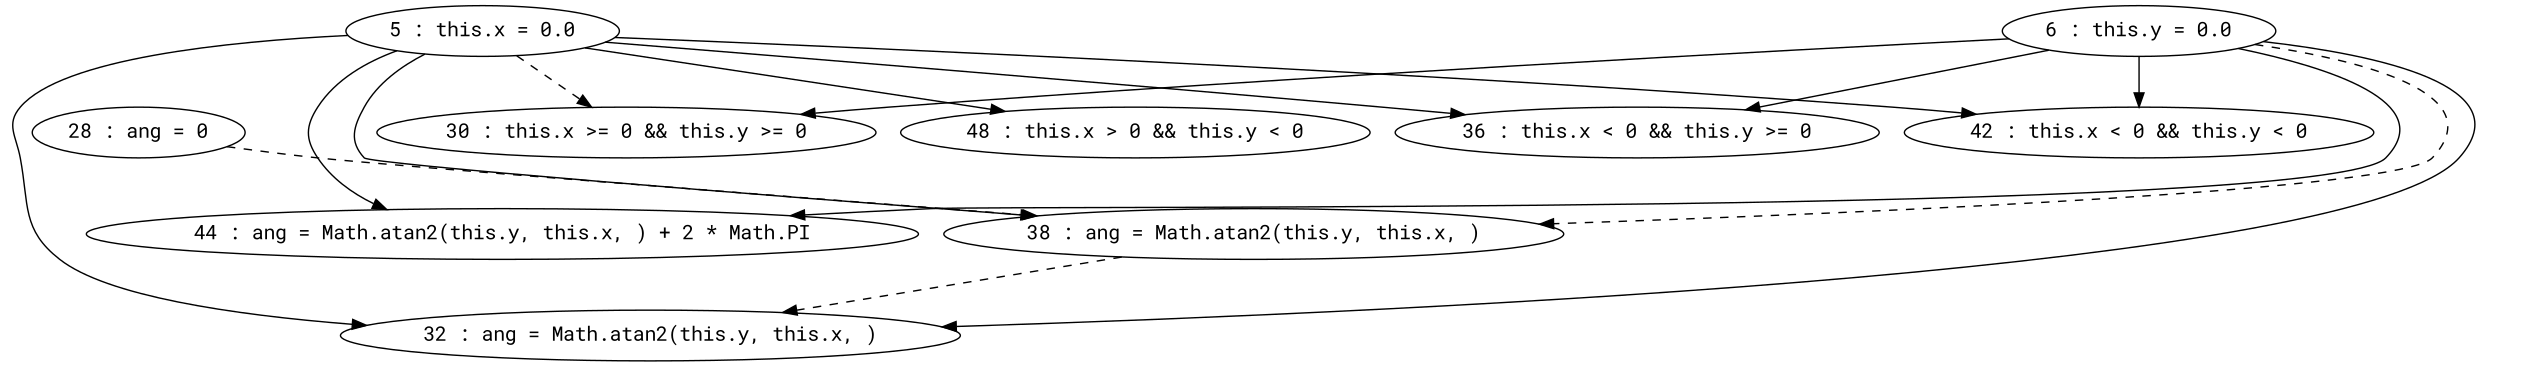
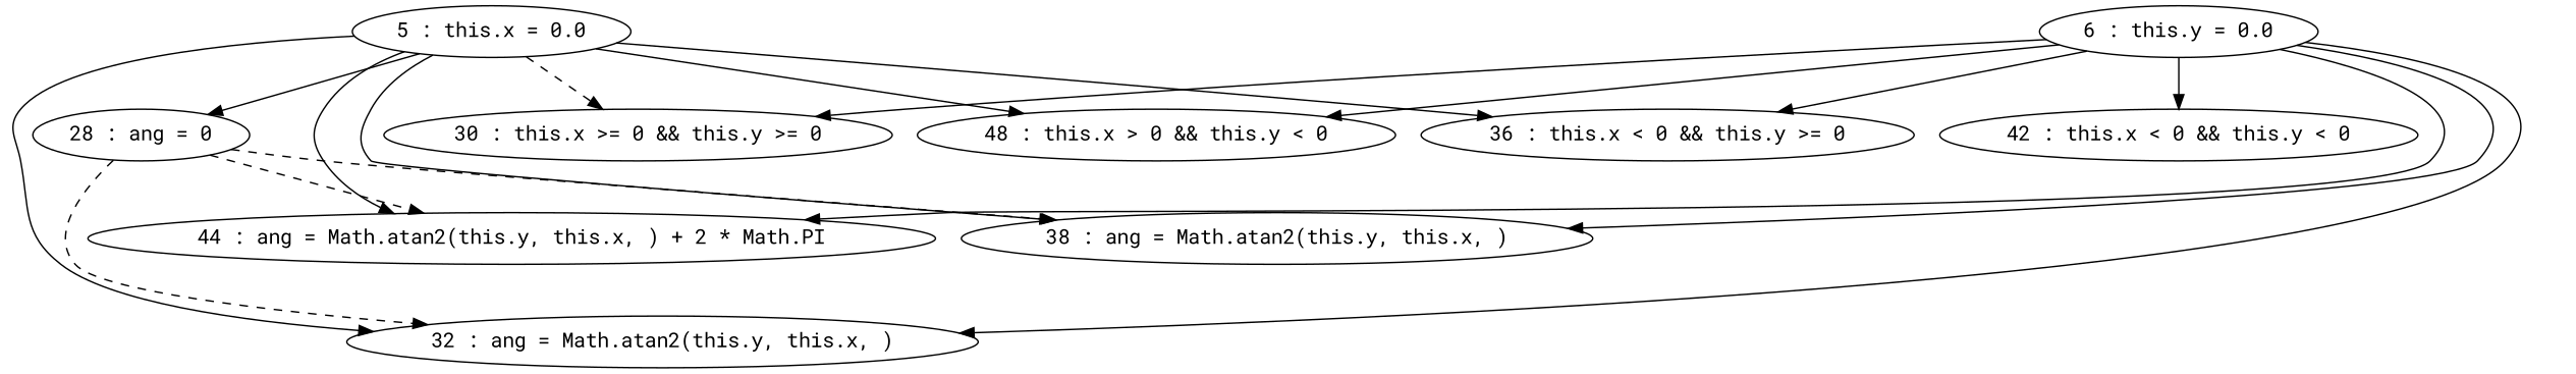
  digraph {
    fontname="Roboto Mono"
    node [fontname="Roboto Mono"]
    edge [fontname="Roboto Mono"]
    "5 : this.x = 0.0"
    "42 : this.x < 0 && this.y < 0"
    "30 : this.x >= 0 && this.y >= 0"
    "38 : ang = Math.atan2(this.y, this.x, )"
    "48 : this.x > 0 && this.y < 0"
    "36 : this.x < 0 && this.y >= 0"
    "44 : ang = Math.atan2(this.y, this.x, ) + 2 * Math.PI"
    "32 : ang = Math.atan2(this.y, this.x, )"
    "6 : this.y = 0.0"
    "28 : ang = 0"
-   "5 : this.x = 0.0" -> "42 : this.x < 0 && this.y < 0"
+   "5 : this.x = 0.0" -> "28 : ang = 0"
    "5 : this.x = 0.0" -> "30 : this.x >= 0 && this.y >= 0" [style=dashed]
    "5 : this.x = 0.0" -> "38 : ang = Math.atan2(this.y, this.x, )"
    "5 : this.x = 0.0" -> "48 : this.x > 0 && this.y < 0"
    "5 : this.x = 0.0" -> "36 : this.x < 0 && this.y >= 0"
    "5 : this.x = 0.0" -> "44 : ang = Math.atan2(this.y, this.x, ) + 2 * Math.PI"
    "5 : this.x = 0.0" -> "32 : ang = Math.atan2(this.y, this.x, )"
    "6 : this.y = 0.0" -> "42 : this.x < 0 && this.y < 0"
    "6 : this.y = 0.0" -> "30 : this.x >= 0 && this.y >= 0"
-   "6 : this.y = 0.0" -> "38 : ang = Math.atan2(this.y, this.x, )" [style=dashed]
+   "6 : this.y = 0.0" -> "38 : ang = Math.atan2(this.y, this.x, )"
+   "6 : this.y = 0.0" -> "48 : this.x > 0 && this.y < 0"
    "6 : this.y = 0.0" -> "36 : this.x < 0 && this.y >= 0"
    "6 : this.y = 0.0" -> "44 : ang = Math.atan2(this.y, this.x, ) + 2 * Math.PI"
    "6 : this.y = 0.0" -> "32 : ang = Math.atan2(this.y, this.x, )"
    "28 : ang = 0" -> "38 : ang = Math.atan2(this.y, this.x, )" [style=dashed]
-   "38 : ang = Math.atan2(this.y, this.x, )" -> "32 : ang = Math.atan2(this.y, this.x, )" [style=dashed]
+   "28 : ang = 0" -> "44 : ang = Math.atan2(this.y, this.x, ) + 2 * Math.PI" [style=dashed]
+   "28 : ang = 0" -> "32 : ang = Math.atan2(this.y, this.x, )" [style=dashed]
  }
